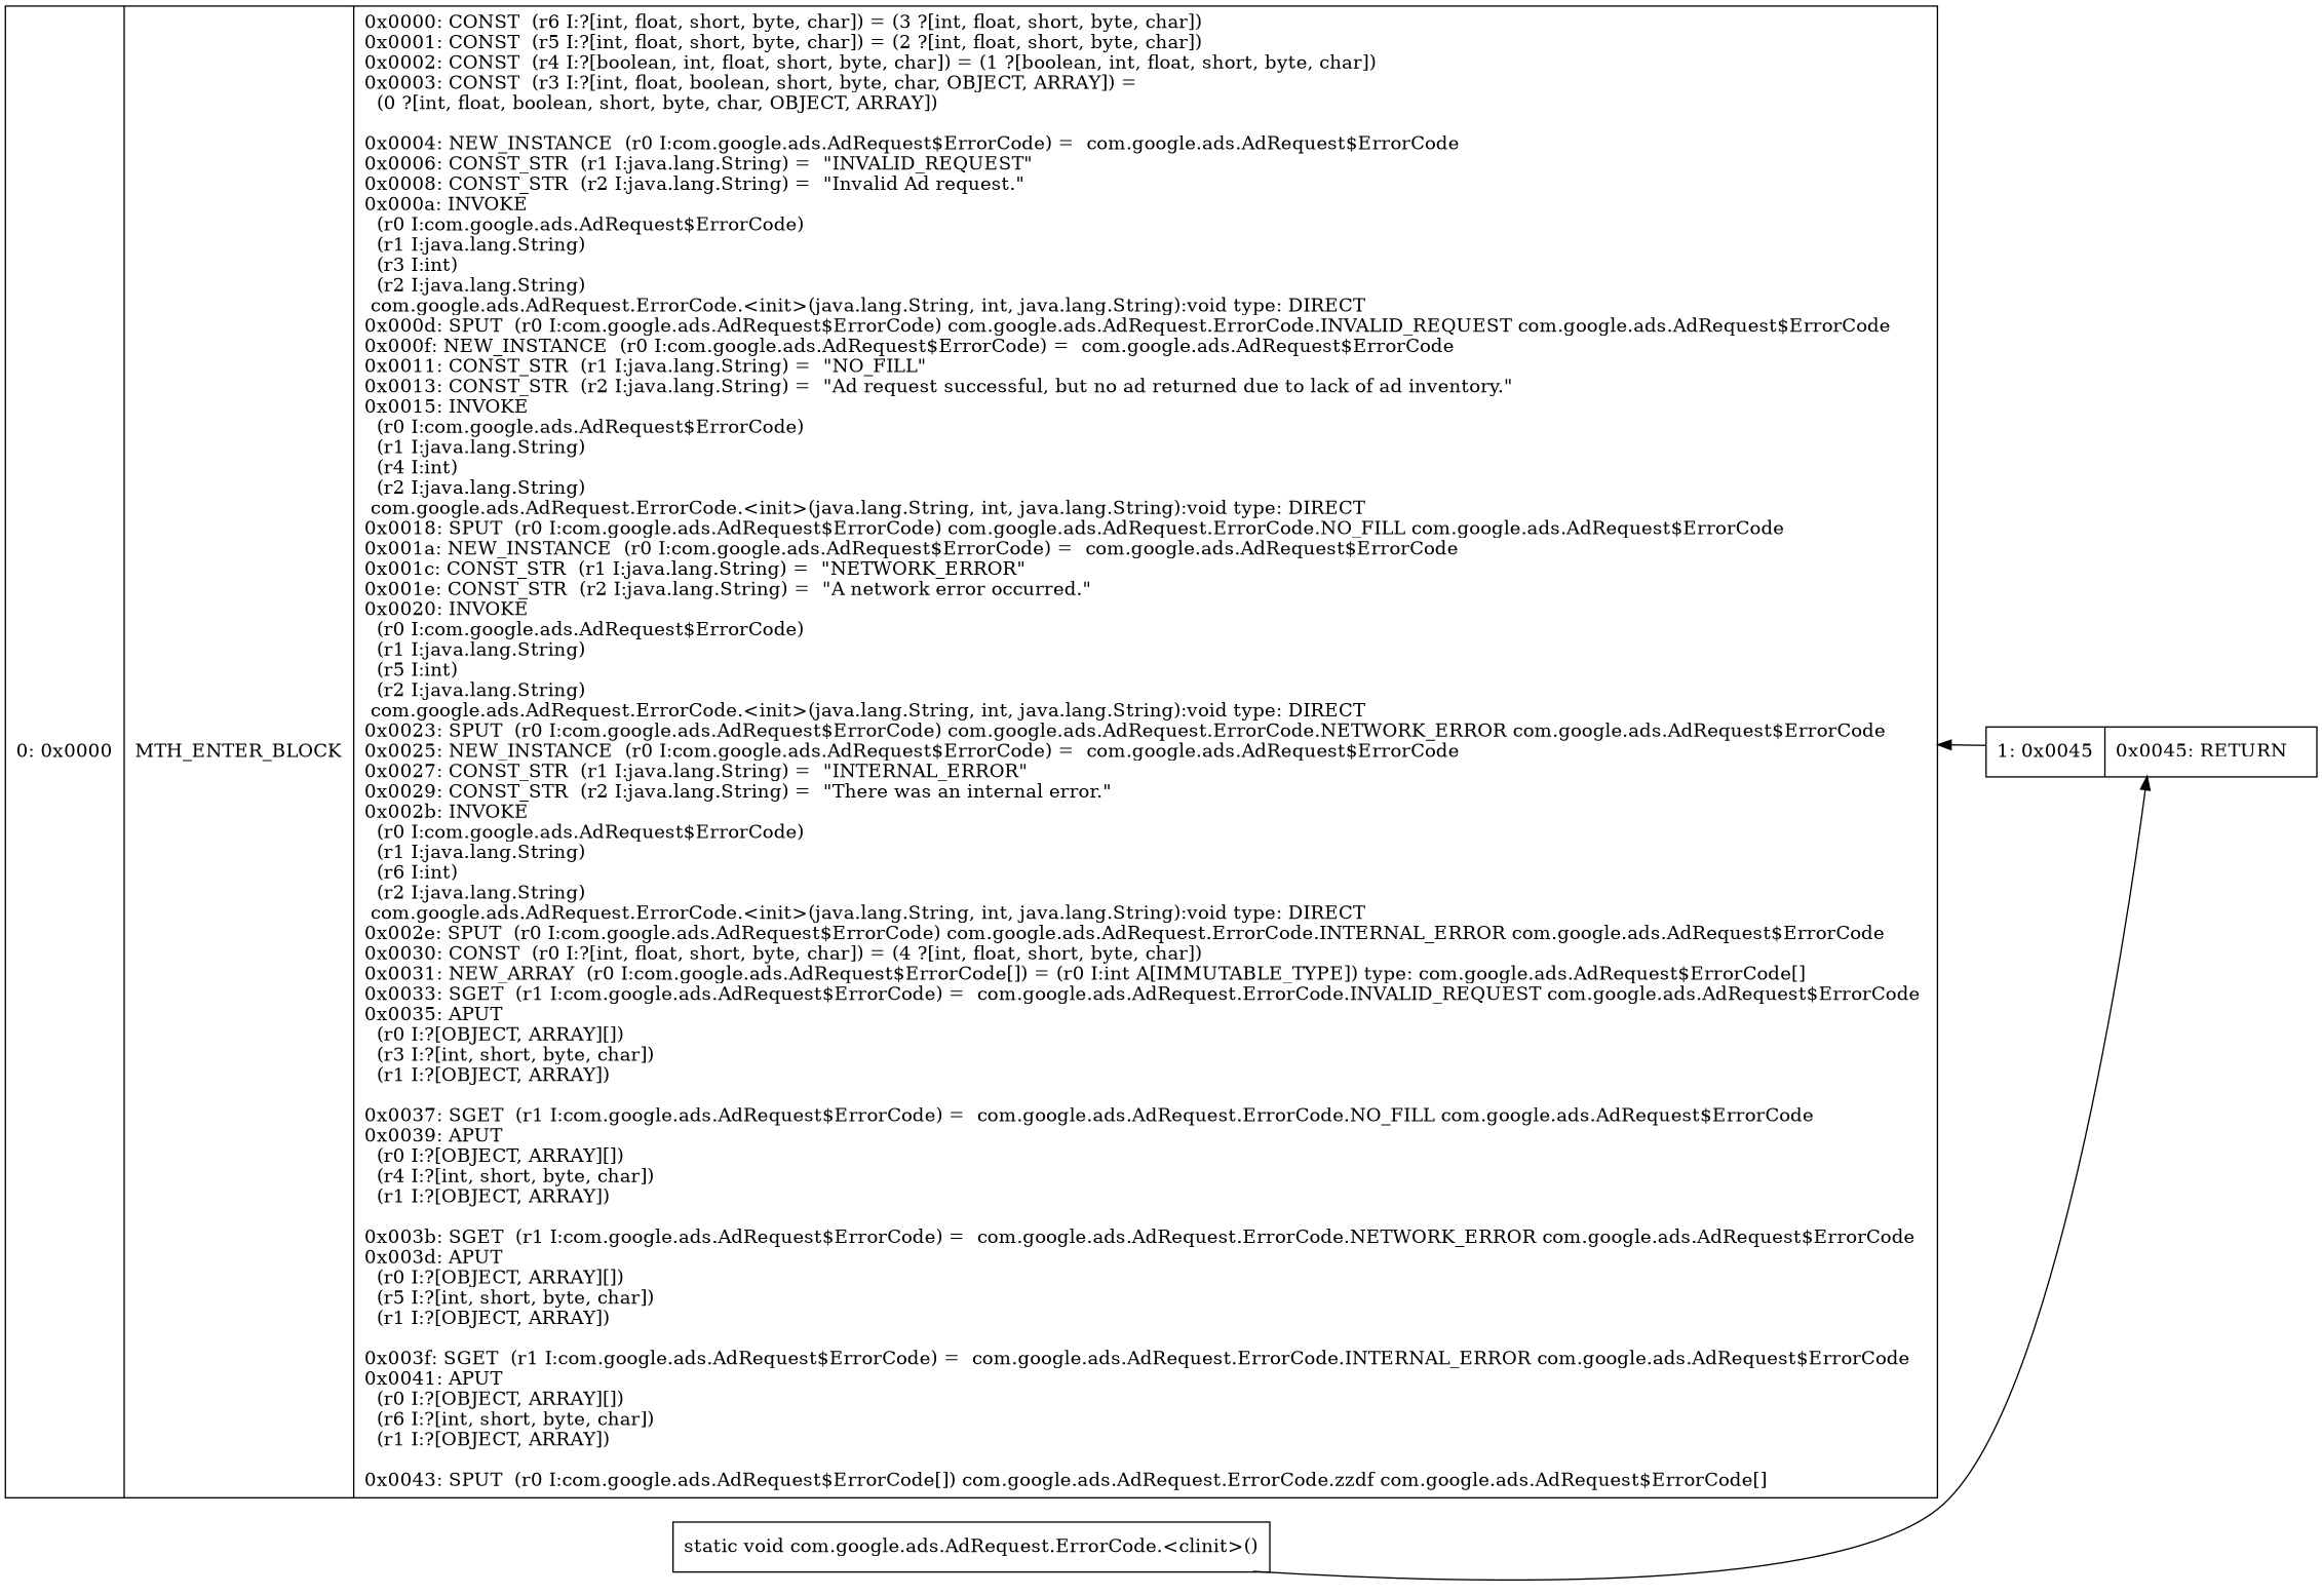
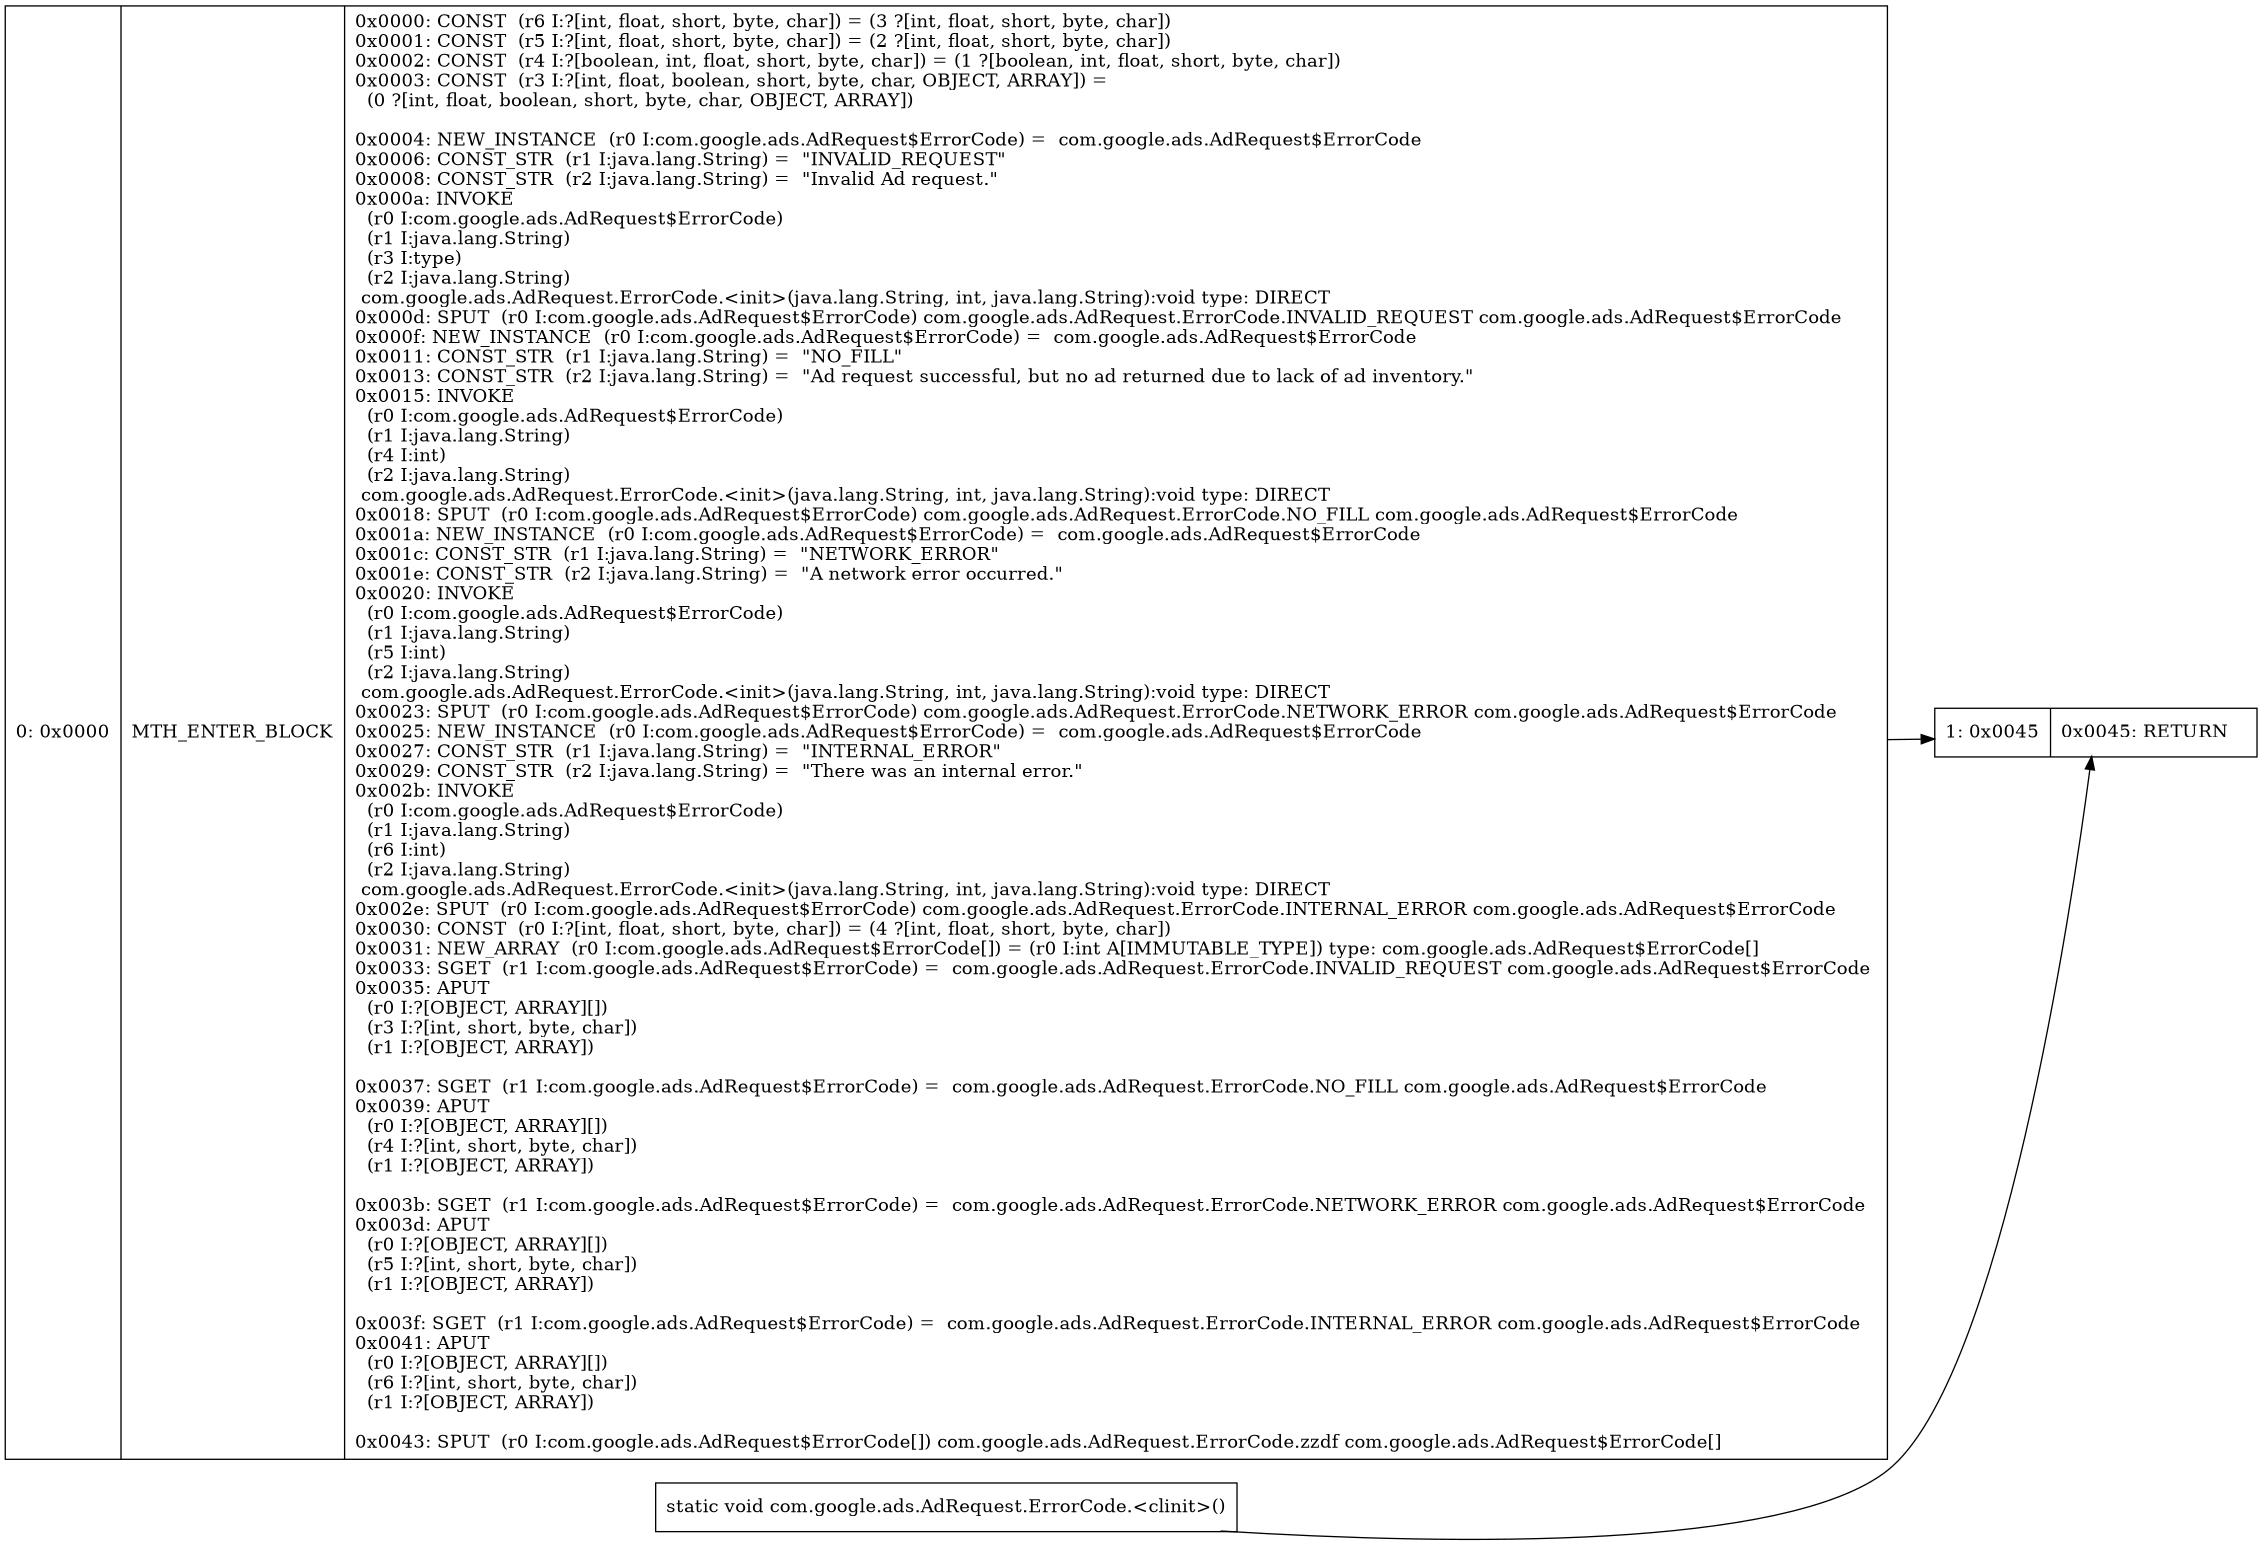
  digraph {
    rankdir=LR
    node [shape=record]
-   n1 [label="{0\:\ 0x0000|MTH_ENTER_BLOCK\l|0x0000: CONST  (r6 I:?[int, float, short, byte, char]) = (3 ?[int, float, short, byte, char]) \l0x0001: CONST  (r5 I:?[int, float, short, byte, char]) = (2 ?[int, float, short, byte, char]) \l0x0002: CONST  (r4 I:?[boolean, int, float, short, byte, char]) = (1 ?[boolean, int, float, short, byte, char]) \l0x0003: CONST  (r3 I:?[int, float, boolean, short, byte, char, OBJECT, ARRAY]) = \l  (0 ?[int, float, boolean, short, byte, char, OBJECT, ARRAY])\l \l0x0004: NEW_INSTANCE  (r0 I:com.google.ads.AdRequest$ErrorCode) =  com.google.ads.AdRequest$ErrorCode \l0x0006: CONST_STR  (r1 I:java.lang.String) =  \"INVALID_REQUEST\" \l0x0008: CONST_STR  (r2 I:java.lang.String) =  \"Invalid Ad request.\" \l0x000a: INVOKE  \l  (r0 I:com.google.ads.AdRequest$ErrorCode)\l  (r1 I:java.lang.String)\l  (r3 I:int)\l  (r2 I:java.lang.String)\l com.google.ads.AdRequest.ErrorCode.\<init\>(java.lang.String, int, java.lang.String):void type: DIRECT \l0x000d: SPUT  (r0 I:com.google.ads.AdRequest$ErrorCode) com.google.ads.AdRequest.ErrorCode.INVALID_REQUEST com.google.ads.AdRequest$ErrorCode \l0x000f: NEW_INSTANCE  (r0 I:com.google.ads.AdRequest$ErrorCode) =  com.google.ads.AdRequest$ErrorCode \l0x0011: CONST_STR  (r1 I:java.lang.String) =  \"NO_FILL\" \l0x0013: CONST_STR  (r2 I:java.lang.String) =  \"Ad request successful, but no ad returned due to lack of ad inventory.\" \l0x0015: INVOKE  \l  (r0 I:com.google.ads.AdRequest$ErrorCode)\l  (r1 I:java.lang.String)\l  (r4 I:int)\l  (r2 I:java.lang.String)\l com.google.ads.AdRequest.ErrorCode.\<init\>(java.lang.String, int, java.lang.String):void type: DIRECT \l0x0018: SPUT  (r0 I:com.google.ads.AdRequest$ErrorCode) com.google.ads.AdRequest.ErrorCode.NO_FILL com.google.ads.AdRequest$ErrorCode \l0x001a: NEW_INSTANCE  (r0 I:com.google.ads.AdRequest$ErrorCode) =  com.google.ads.AdRequest$ErrorCode \l0x001c: CONST_STR  (r1 I:java.lang.String) =  \"NETWORK_ERROR\" \l0x001e: CONST_STR  (r2 I:java.lang.String) =  \"A network error occurred.\" \l0x0020: INVOKE  \l  (r0 I:com.google.ads.AdRequest$ErrorCode)\l  (r1 I:java.lang.String)\l  (r5 I:int)\l  (r2 I:java.lang.String)\l com.google.ads.AdRequest.ErrorCode.\<init\>(java.lang.String, int, java.lang.String):void type: DIRECT \l0x0023: SPUT  (r0 I:com.google.ads.AdRequest$ErrorCode) com.google.ads.AdRequest.ErrorCode.NETWORK_ERROR com.google.ads.AdRequest$ErrorCode \l0x0025: NEW_INSTANCE  (r0 I:com.google.ads.AdRequest$ErrorCode) =  com.google.ads.AdRequest$ErrorCode \l0x0027: CONST_STR  (r1 I:java.lang.String) =  \"INTERNAL_ERROR\" \l0x0029: CONST_STR  (r2 I:java.lang.String) =  \"There was an internal error.\" \l0x002b: INVOKE  \l  (r0 I:com.google.ads.AdRequest$ErrorCode)\l  (r1 I:java.lang.String)\l  (r6 I:int)\l  (r2 I:java.lang.String)\l com.google.ads.AdRequest.ErrorCode.\<init\>(java.lang.String, int, java.lang.String):void type: DIRECT \l0x002e: SPUT  (r0 I:com.google.ads.AdRequest$ErrorCode) com.google.ads.AdRequest.ErrorCode.INTERNAL_ERROR com.google.ads.AdRequest$ErrorCode \l0x0030: CONST  (r0 I:?[int, float, short, byte, char]) = (4 ?[int, float, short, byte, char]) \l0x0031: NEW_ARRAY  (r0 I:com.google.ads.AdRequest$ErrorCode[]) = (r0 I:int A[IMMUTABLE_TYPE]) type: com.google.ads.AdRequest$ErrorCode[] \l0x0033: SGET  (r1 I:com.google.ads.AdRequest$ErrorCode) =  com.google.ads.AdRequest.ErrorCode.INVALID_REQUEST com.google.ads.AdRequest$ErrorCode \l0x0035: APUT  \l  (r0 I:?[OBJECT, ARRAY][])\l  (r3 I:?[int, short, byte, char])\l  (r1 I:?[OBJECT, ARRAY])\l \l0x0037: SGET  (r1 I:com.google.ads.AdRequest$ErrorCode) =  com.google.ads.AdRequest.ErrorCode.NO_FILL com.google.ads.AdRequest$ErrorCode \l0x0039: APUT  \l  (r0 I:?[OBJECT, ARRAY][])\l  (r4 I:?[int, short, byte, char])\l  (r1 I:?[OBJECT, ARRAY])\l \l0x003b: SGET  (r1 I:com.google.ads.AdRequest$ErrorCode) =  com.google.ads.AdRequest.ErrorCode.NETWORK_ERROR com.google.ads.AdRequest$ErrorCode \l0x003d: APUT  \l  (r0 I:?[OBJECT, ARRAY][])\l  (r5 I:?[int, short, byte, char])\l  (r1 I:?[OBJECT, ARRAY])\l \l0x003f: SGET  (r1 I:com.google.ads.AdRequest$ErrorCode) =  com.google.ads.AdRequest.ErrorCode.INTERNAL_ERROR com.google.ads.AdRequest$ErrorCode \l0x0041: APUT  \l  (r0 I:?[OBJECT, ARRAY][])\l  (r6 I:?[int, short, byte, char])\l  (r1 I:?[OBJECT, ARRAY])\l \l0x0043: SPUT  (r0 I:com.google.ads.AdRequest$ErrorCode[]) com.google.ads.AdRequest.ErrorCode.zzdf com.google.ads.AdRequest$ErrorCode[] \l}"]
+   n1 [label="{0\:\ 0x0000|MTH_ENTER_BLOCK\l|0x0000: CONST  (r6 I:?[int, float, short, byte, char]) = (3 ?[int, float, short, byte, char]) \l0x0001: CONST  (r5 I:?[int, float, short, byte, char]) = (2 ?[int, float, short, byte, char]) \l0x0002: CONST  (r4 I:?[boolean, int, float, short, byte, char]) = (1 ?[boolean, int, float, short, byte, char]) \l0x0003: CONST  (r3 I:?[int, float, boolean, short, byte, char, OBJECT, ARRAY]) = \l  (0 ?[int, float, boolean, short, byte, char, OBJECT, ARRAY])\l \l0x0004: NEW_INSTANCE  (r0 I:com.google.ads.AdRequest$ErrorCode) =  com.google.ads.AdRequest$ErrorCode \l0x0006: CONST_STR  (r1 I:java.lang.String) =  \"INVALID_REQUEST\" \l0x0008: CONST_STR  (r2 I:java.lang.String) =  \"Invalid Ad request.\" \l0x000a: INVOKE  \l  (r0 I:com.google.ads.AdRequest$ErrorCode)\l  (r1 I:java.lang.String)\l  (r3 I:type)\l  (r2 I:java.lang.String)\l com.google.ads.AdRequest.ErrorCode.\<init\>(java.lang.String, int, java.lang.String):void type: DIRECT \l0x000d: SPUT  (r0 I:com.google.ads.AdRequest$ErrorCode) com.google.ads.AdRequest.ErrorCode.INVALID_REQUEST com.google.ads.AdRequest$ErrorCode \l0x000f: NEW_INSTANCE  (r0 I:com.google.ads.AdRequest$ErrorCode) =  com.google.ads.AdRequest$ErrorCode \l0x0011: CONST_STR  (r1 I:java.lang.String) =  \"NO_FILL\" \l0x0013: CONST_STR  (r2 I:java.lang.String) =  \"Ad request successful, but no ad returned due to lack of ad inventory.\" \l0x0015: INVOKE  \l  (r0 I:com.google.ads.AdRequest$ErrorCode)\l  (r1 I:java.lang.String)\l  (r4 I:int)\l  (r2 I:java.lang.String)\l com.google.ads.AdRequest.ErrorCode.\<init\>(java.lang.String, int, java.lang.String):void type: DIRECT \l0x0018: SPUT  (r0 I:com.google.ads.AdRequest$ErrorCode) com.google.ads.AdRequest.ErrorCode.NO_FILL com.google.ads.AdRequest$ErrorCode \l0x001a: NEW_INSTANCE  (r0 I:com.google.ads.AdRequest$ErrorCode) =  com.google.ads.AdRequest$ErrorCode \l0x001c: CONST_STR  (r1 I:java.lang.String) =  \"NETWORK_ERROR\" \l0x001e: CONST_STR  (r2 I:java.lang.String) =  \"A network error occurred.\" \l0x0020: INVOKE  \l  (r0 I:com.google.ads.AdRequest$ErrorCode)\l  (r1 I:java.lang.String)\l  (r5 I:int)\l  (r2 I:java.lang.String)\l com.google.ads.AdRequest.ErrorCode.\<init\>(java.lang.String, int, java.lang.String):void type: DIRECT \l0x0023: SPUT  (r0 I:com.google.ads.AdRequest$ErrorCode) com.google.ads.AdRequest.ErrorCode.NETWORK_ERROR com.google.ads.AdRequest$ErrorCode \l0x0025: NEW_INSTANCE  (r0 I:com.google.ads.AdRequest$ErrorCode) =  com.google.ads.AdRequest$ErrorCode \l0x0027: CONST_STR  (r1 I:java.lang.String) =  \"INTERNAL_ERROR\" \l0x0029: CONST_STR  (r2 I:java.lang.String) =  \"There was an internal error.\" \l0x002b: INVOKE  \l  (r0 I:com.google.ads.AdRequest$ErrorCode)\l  (r1 I:java.lang.String)\l  (r6 I:int)\l  (r2 I:java.lang.String)\l com.google.ads.AdRequest.ErrorCode.\<init\>(java.lang.String, int, java.lang.String):void type: DIRECT \l0x002e: SPUT  (r0 I:com.google.ads.AdRequest$ErrorCode) com.google.ads.AdRequest.ErrorCode.INTERNAL_ERROR com.google.ads.AdRequest$ErrorCode \l0x0030: CONST  (r0 I:?[int, float, short, byte, char]) = (4 ?[int, float, short, byte, char]) \l0x0031: NEW_ARRAY  (r0 I:com.google.ads.AdRequest$ErrorCode[]) = (r0 I:int A[IMMUTABLE_TYPE]) type: com.google.ads.AdRequest$ErrorCode[] \l0x0033: SGET  (r1 I:com.google.ads.AdRequest$ErrorCode) =  com.google.ads.AdRequest.ErrorCode.INVALID_REQUEST com.google.ads.AdRequest$ErrorCode \l0x0035: APUT  \l  (r0 I:?[OBJECT, ARRAY][])\l  (r3 I:?[int, short, byte, char])\l  (r1 I:?[OBJECT, ARRAY])\l \l0x0037: SGET  (r1 I:com.google.ads.AdRequest$ErrorCode) =  com.google.ads.AdRequest.ErrorCode.NO_FILL com.google.ads.AdRequest$ErrorCode \l0x0039: APUT  \l  (r0 I:?[OBJECT, ARRAY][])\l  (r4 I:?[int, short, byte, char])\l  (r1 I:?[OBJECT, ARRAY])\l \l0x003b: SGET  (r1 I:com.google.ads.AdRequest$ErrorCode) =  com.google.ads.AdRequest.ErrorCode.NETWORK_ERROR com.google.ads.AdRequest$ErrorCode \l0x003d: APUT  \l  (r0 I:?[OBJECT, ARRAY][])\l  (r5 I:?[int, short, byte, char])\l  (r1 I:?[OBJECT, ARRAY])\l \l0x003f: SGET  (r1 I:com.google.ads.AdRequest$ErrorCode) =  com.google.ads.AdRequest.ErrorCode.INTERNAL_ERROR com.google.ads.AdRequest$ErrorCode \l0x0041: APUT  \l  (r0 I:?[OBJECT, ARRAY][])\l  (r6 I:?[int, short, byte, char])\l  (r1 I:?[OBJECT, ARRAY])\l \l0x0043: SPUT  (r0 I:com.google.ads.AdRequest$ErrorCode[]) com.google.ads.AdRequest.ErrorCode.zzdf com.google.ads.AdRequest$ErrorCode[] \l}"]
    n2 [label="{1\:\ 0x0045|0x0045: RETURN   \l}"]
    n3 [label="{static void com.google.ads.AdRequest.ErrorCode.\<clinit\>() }"]
-   n2 -> n1
+   n1 -> n2
    n3 -> n2
  }
